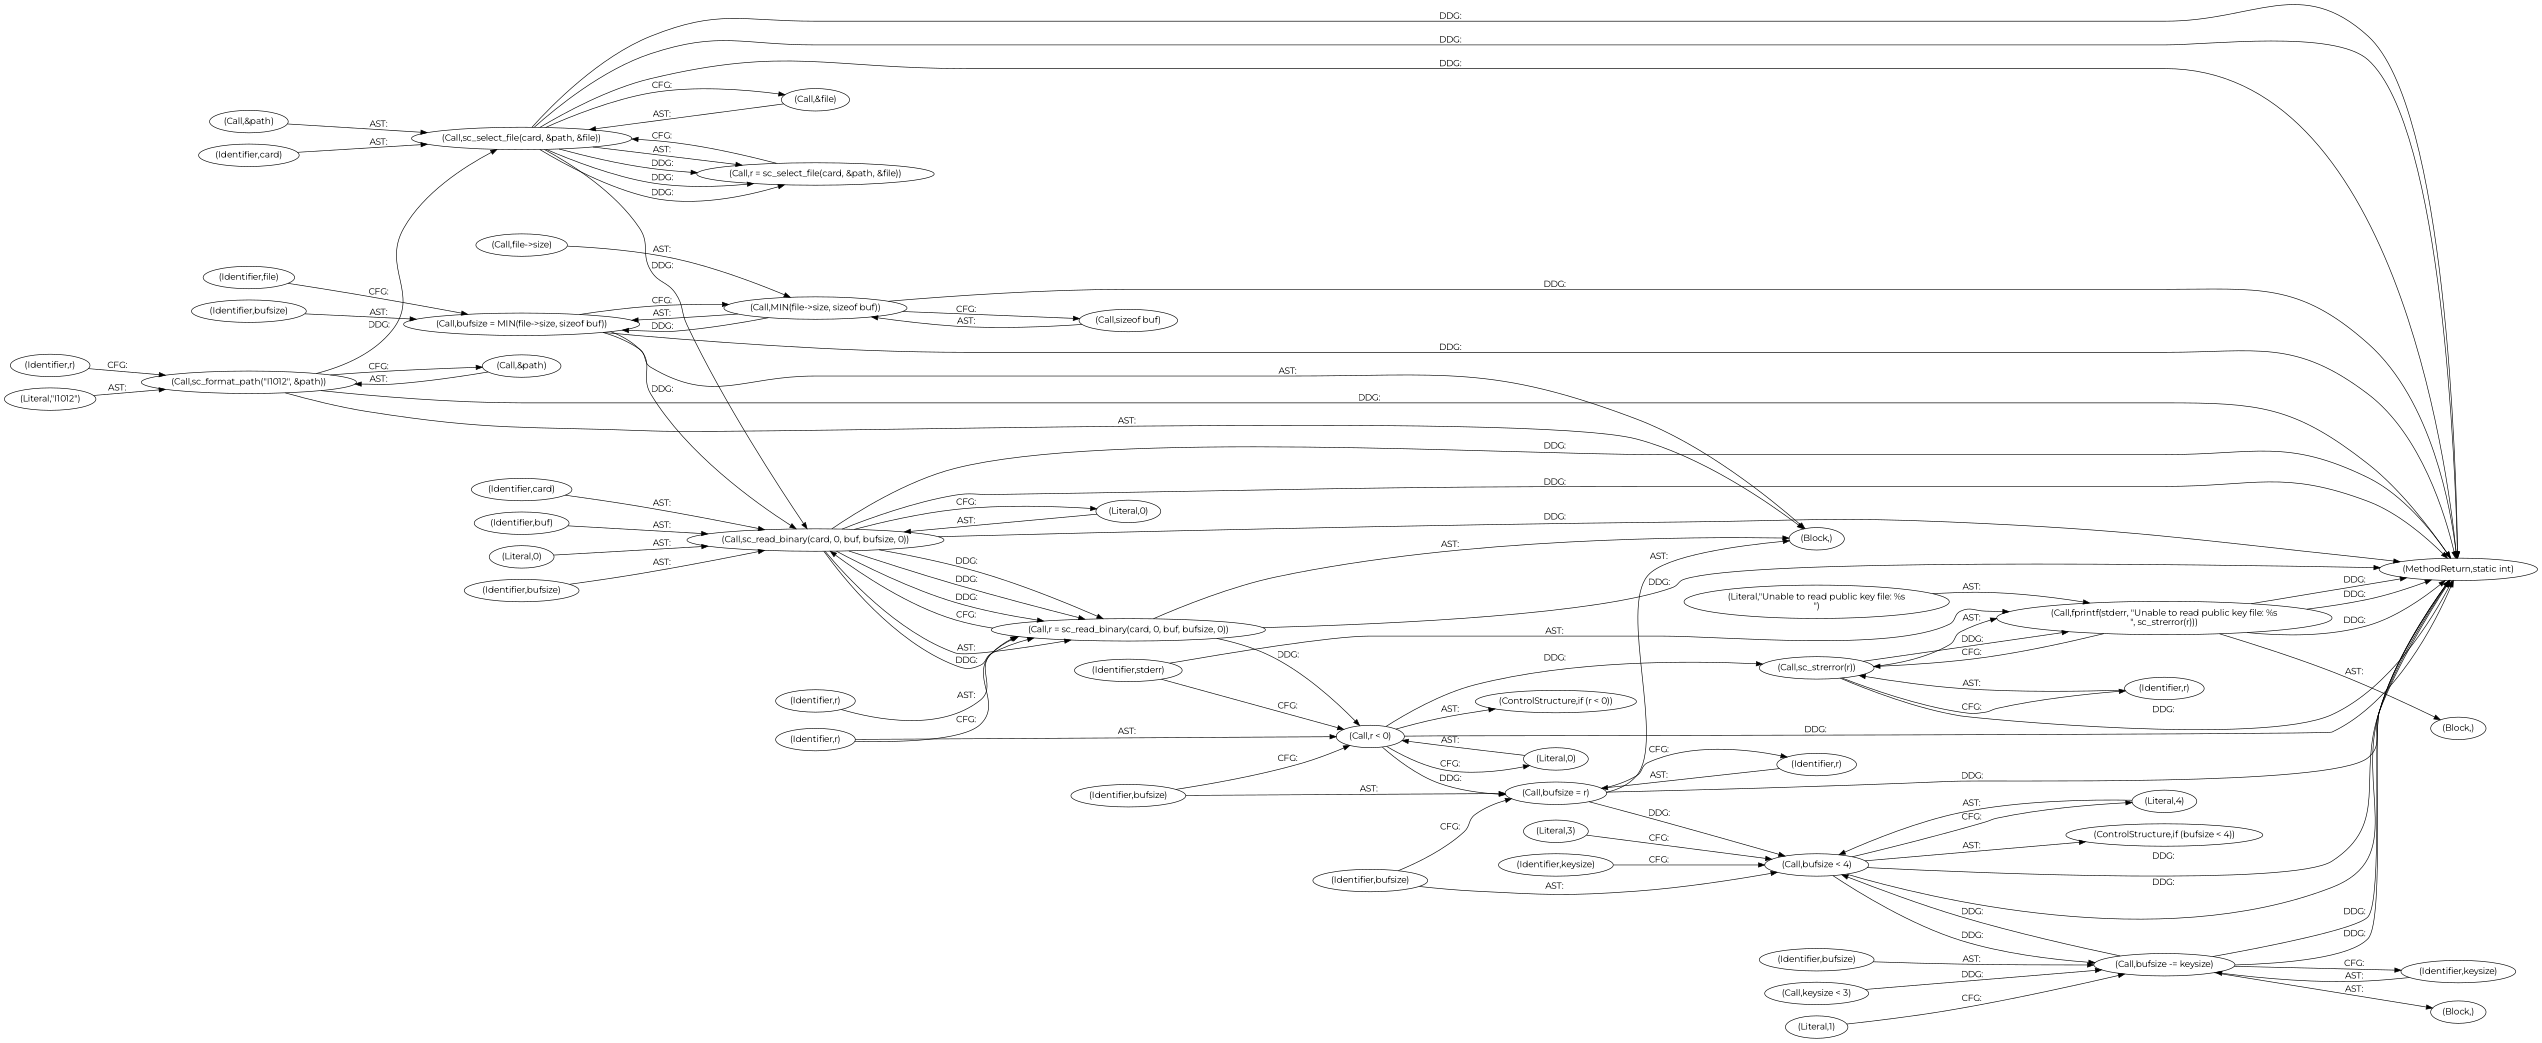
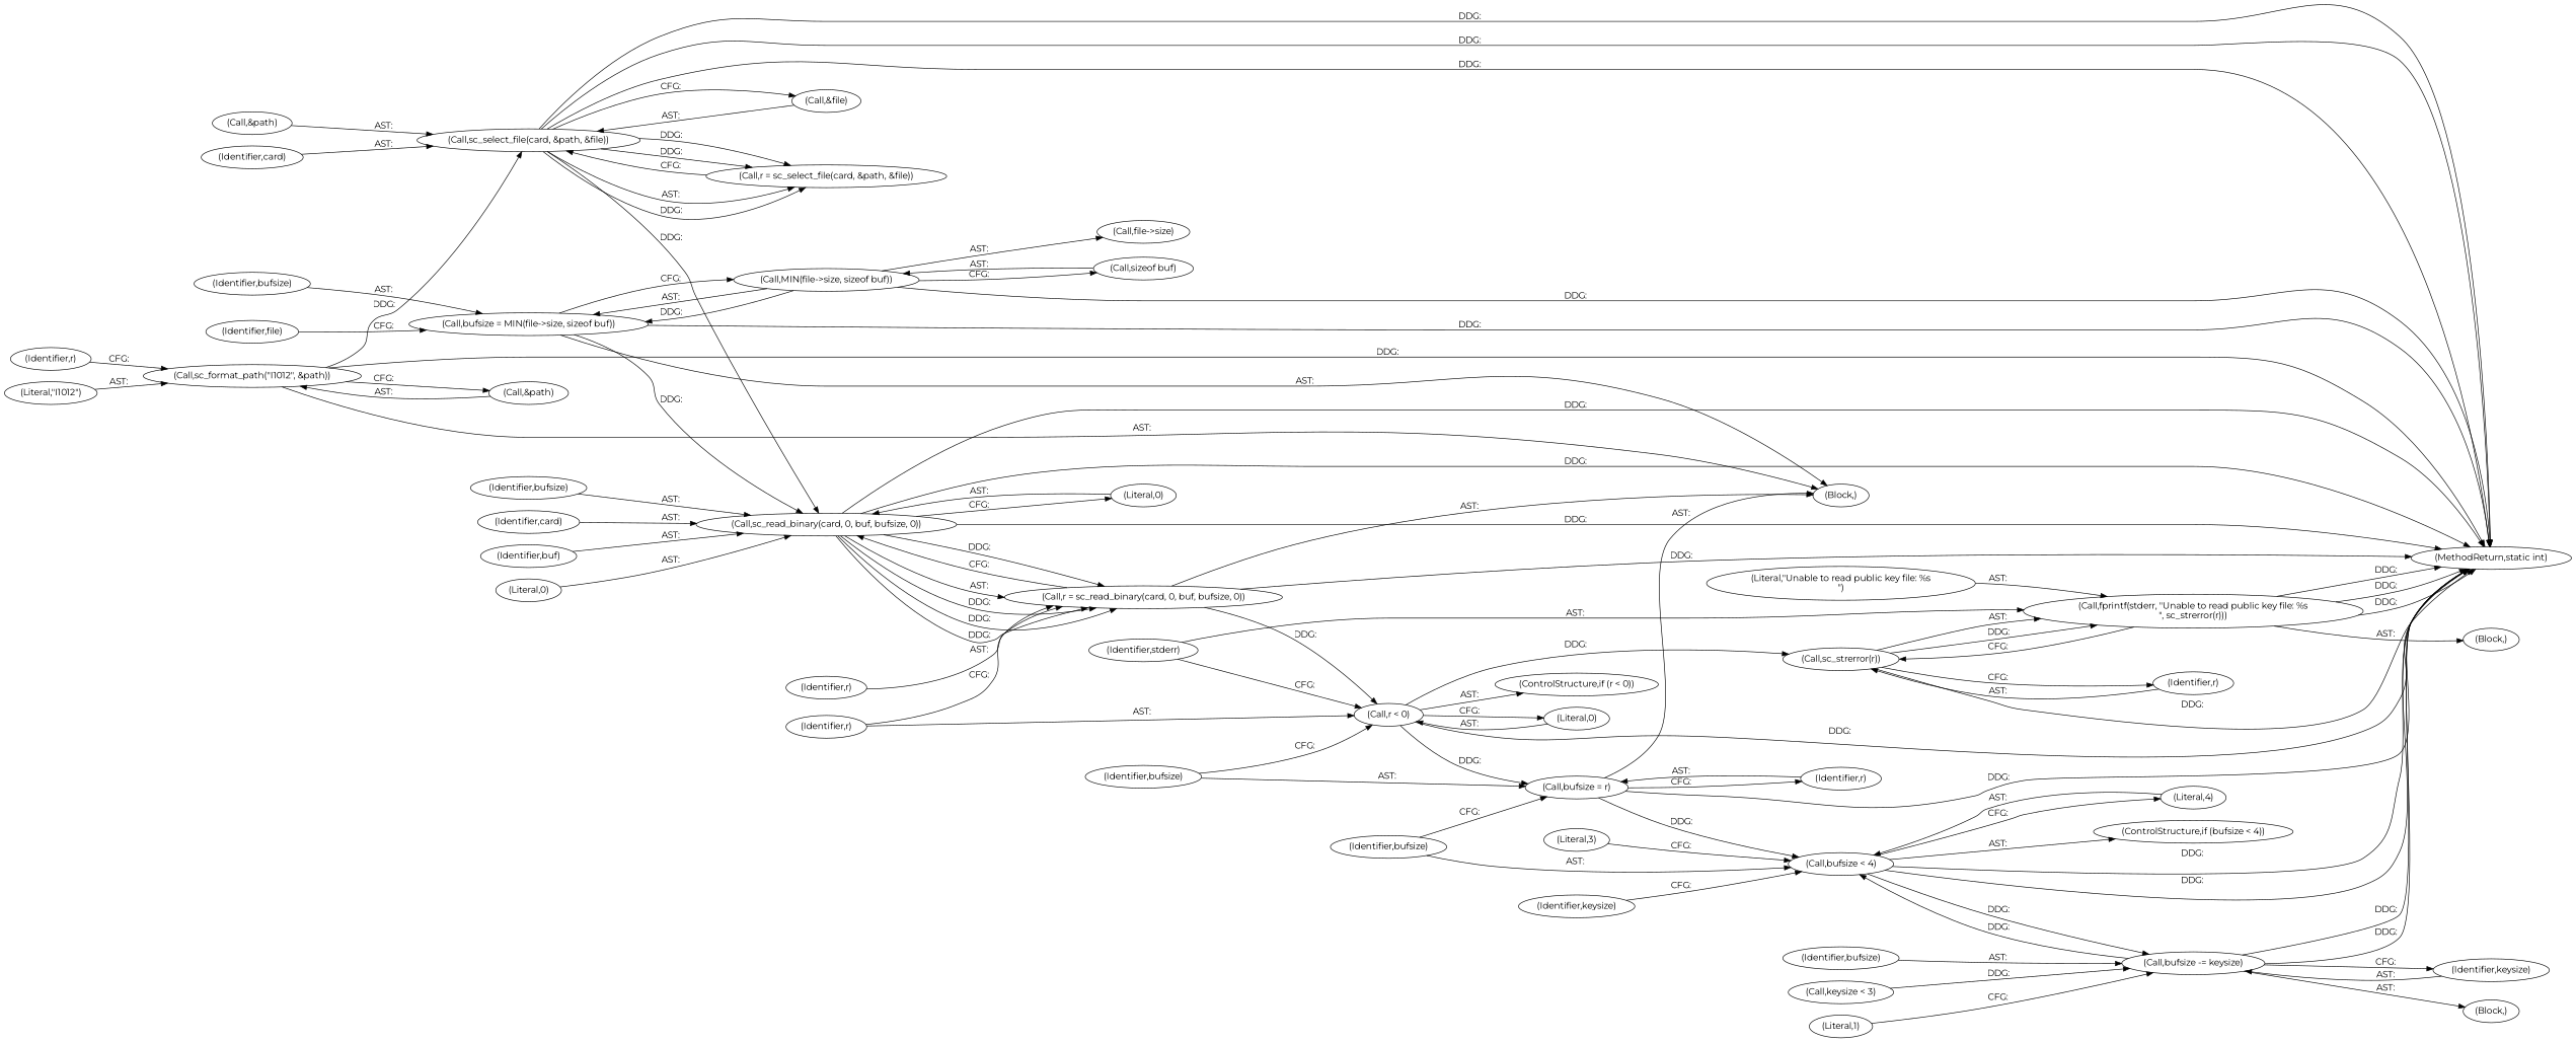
  digraph {
    fontname=Montserrat
    rankdir=LR
    node [fontname=Montserrat]
    edge [fontname=Montserrat]
    n1 [label="(Call,sc_read_binary(card, 0, buf, bufsize, 0))"]
    n2 [label="(Call,r = sc_read_binary(card, 0, buf, bufsize, 0))"]
    n3 [label="(Literal,0)"]
    n4 [label="(MethodReturn,static int)"]
    n5 [label="(Block,)"]
    n6 [label="(Call,r < 0)"]
    n7 [label="(Call,sc_select_file(card, &path, &file))"]
    n8 [label="(Call,&file)"]
    n9 [label="(Call,r = sc_select_file(card, &path, &file))"]
    n10 [label="(Call,sc_format_path(\"I1012\", &path))"]
    n11 [label="(Call,&path)"]
    n12 [label="(Call,bufsize = MIN(file->size, sizeof buf))"]
    n13 [label="(Call,MIN(file->size, sizeof buf))"]
    n14 [label="(Call,sizeof buf)"]
    n15 [label="(Call,sc_strerror(r))"]
    n16 [label="(Call,bufsize = r)"]
    n17 [label="(ControlStructure,if (r < 0))"]
    n18 [label="(Literal,0)"]
    n19 [label="(Call,fprintf(stderr, \"Unable to read public key file: %s\n\", sc_strerror(r)))"]
    n20 [label="(Identifier,r)"]
    n21 [label="(Call,bufsize < 4)"]
    n22 [label="(Identifier,r)"]
    n23 [label="(Block,)"]
    n24 [label="(Call,bufsize -= keysize)"]
    n25 [label="(ControlStructure,if (bufsize < 4))"]
    n26 [label="(Literal,4)"]
    n27 [label="(Identifier,keysize)"]
    n28 [label="(Block,)"]
    n29 [label="(Identifier,stderr)"]
    n30 [label="(Identifier,buf)"]
    n31 [label="(Call,&path)"]
    n32 [label="(Literal,0)"]
    n33 [label="(Identifier,bufsize)"]
    n34 [label="(Identifier,card)"]
    n35 [label="(Identifier,r)"]
    n36 [label="(Identifier,card)"]
    n37 [label="(Identifier,bufsize)"]
    n38 [label="(Identifier,bufsize)"]
    n39 [label="(Identifier,r)"]
    n40 [label="(Identifier,bufsize)"]
    n41 [label="(Call,keysize < 3)"]
    n42 [label="(Literal,\"Unable to read public key file: %s\n\")"]
    n43 [label="(Literal,\"I1012\")"]
    n44 [label="(Identifier,keysize)"]
    n45 [label="(Literal,3)"]
    n46 [label="(Identifier,bufsize)"]
    n47 [label="(Identifier,r)"]
    n48 [label="(Identifier,file)"]
    n49 [label="(Literal,1)"]
    n50 [label="(Call,file->size)"]
    n1 -> n2 [label="AST: "]
    n1 -> n2 [label="DDG: "]
    n1 -> n2 [label="DDG: "]
    n1 -> n2 [label="DDG: "]
    n1 -> n2 [label="DDG: "]
    n1 -> n3 [label="CFG: "]
    n1 -> n4 [label="DDG: "]
    n1 -> n4 [label="DDG: "]
    n1 -> n4 [label="DDG: "]
    n2 -> n1 [label="CFG: "]
    n2 -> n4 [label="DDG: "]
    n2 -> n5 [label="AST: "]
    n2 -> n6 [label="DDG: "]
    n3 -> n1 [label="AST: "]
    n6 -> n4 [label="DDG: "]
    n6 -> n15 [label="DDG: "]
    n6 -> n16 [label="DDG: "]
    n6 -> n17 [label="AST: "]
    n6 -> n18 [label="CFG: "]
    n7 -> n1 [label="DDG: "]
    n7 -> n4 [label="DDG: "]
    n7 -> n4 [label="DDG: "]
    n7 -> n4 [label="DDG: "]
    n7 -> n8 [label="CFG: "]
    n7 -> n9 [label="AST: "]
    n7 -> n9 [label="DDG: "]
    n7 -> n9 [label="DDG: "]
    n7 -> n9 [label="DDG: "]
    n8 -> n7 [label="AST: "]
    n9 -> n7 [label="CFG: "]
    n10 -> n4 [label="DDG: "]
    n10 -> n5 [label="AST: "]
    n10 -> n7 [label="DDG: "]
    n10 -> n11 [label="CFG: "]
    n11 -> n10 [label="AST: "]
    n12 -> n1 [label="DDG: "]
    n12 -> n4 [label="DDG: "]
    n12 -> n5 [label="AST: "]
    n12 -> n13 [label="CFG: "]
    n13 -> n4 [label="DDG: "]
    n13 -> n12 [label="AST: "]
    n13 -> n12 [label="DDG: "]
    n13 -> n14 [label="CFG: "]
    n14 -> n13 [label="AST: "]
    n15 -> n4 [label="DDG: "]
    n15 -> n19 [label="AST: "]
    n15 -> n19 [label="DDG: "]
    n15 -> n20 [label="CFG: "]
    n16 -> n4 [label="DDG: "]
    n16 -> n5 [label="AST: "]
    n16 -> n21 [label="DDG: "]
    n16 -> n22 [label="CFG: "]
    n18 -> n6 [label="AST: "]
    n19 -> n4 [label="DDG: "]
    n19 -> n4 [label="DDG: "]
    n19 -> n4 [label="DDG: "]
    n19 -> n15 [label="CFG: "]
    n19 -> n23 [label="AST: "]
    n20 -> n15 [label="AST: "]
    n21 -> n4 [label="DDG: "]
    n21 -> n4 [label="DDG: "]
    n21 -> n24 [label="DDG: "]
    n21 -> n25 [label="AST: "]
    n21 -> n26 [label="CFG: "]
    n22 -> n16 [label="AST: "]
    n24 -> n4 [label="DDG: "]
    n24 -> n4 [label="DDG: "]
    n24 -> n21 [label="DDG: "]
    n24 -> n27 [label="CFG: "]
    n24 -> n28 [label="AST: "]
    n26 -> n21 [label="AST: "]
    n27 -> n24 [label="AST: "]
    n29 -> n6 [label="CFG: "]
    n29 -> n19 [label="AST: "]
    n30 -> n1 [label="AST: "]
    n31 -> n7 [label="AST: "]
    n32 -> n1 [label="AST: "]
    n33 -> n1 [label="AST: "]
    n34 -> n7 [label="AST: "]
    n35 -> n2 [label="CFG: "]
    n35 -> n6 [label="AST: "]
    n36 -> n1 [label="AST: "]
    n37 -> n16 [label="CFG: "]
    n37 -> n21 [label="AST: "]
    n38 -> n24 [label="AST: "]
    n39 -> n10 [label="CFG: "]
    n40 -> n12 [label="AST: "]
    n41 -> n24 [label="DDG: "]
    n42 -> n19 [label="AST: "]
    n43 -> n10 [label="AST: "]
    n44 -> n21 [label="CFG: "]
    n45 -> n21 [label="CFG: "]
    n46 -> n6 [label="CFG: "]
    n46 -> n16 [label="AST: "]
    n47 -> n2 [label="AST: "]
    n48 -> n12 [label="CFG: "]
    n49 -> n24 [label="CFG: "]
-   n50 -> n13 [label="AST: "]
+   n13 -> n50 [label="AST: "]
  }
